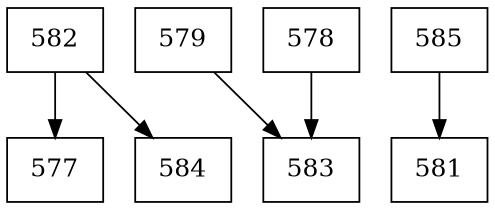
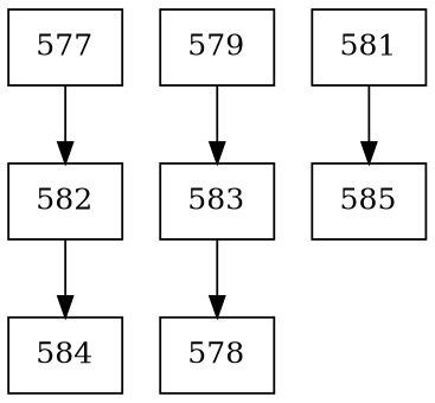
  digraph {
    node [shape=record]
    n1 [label="{577}"]
    n2 [label="{582}"]
    n3 [label="{584}"]
    n4 [label="{579}"]
    n5 [label="{583}"]
    n6 [label="{578}"]
    n7 [label="{581}"]
    n8 [label="{585}"]
-   n2 -> n1
+   n1 -> n2
    n2 -> n3
    n4 -> n5
-   n6 -> n5
-   n8 -> n7
+   n5 -> n6
+   n7 -> n8
  }
